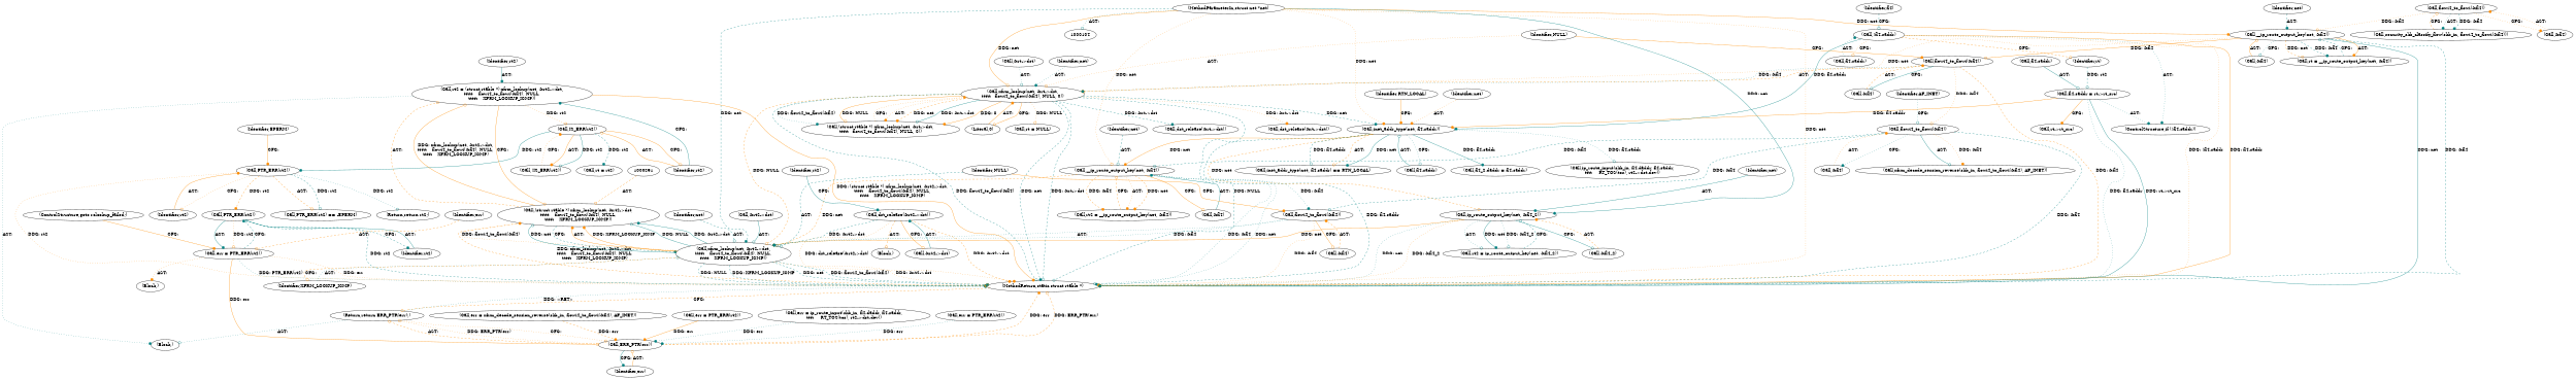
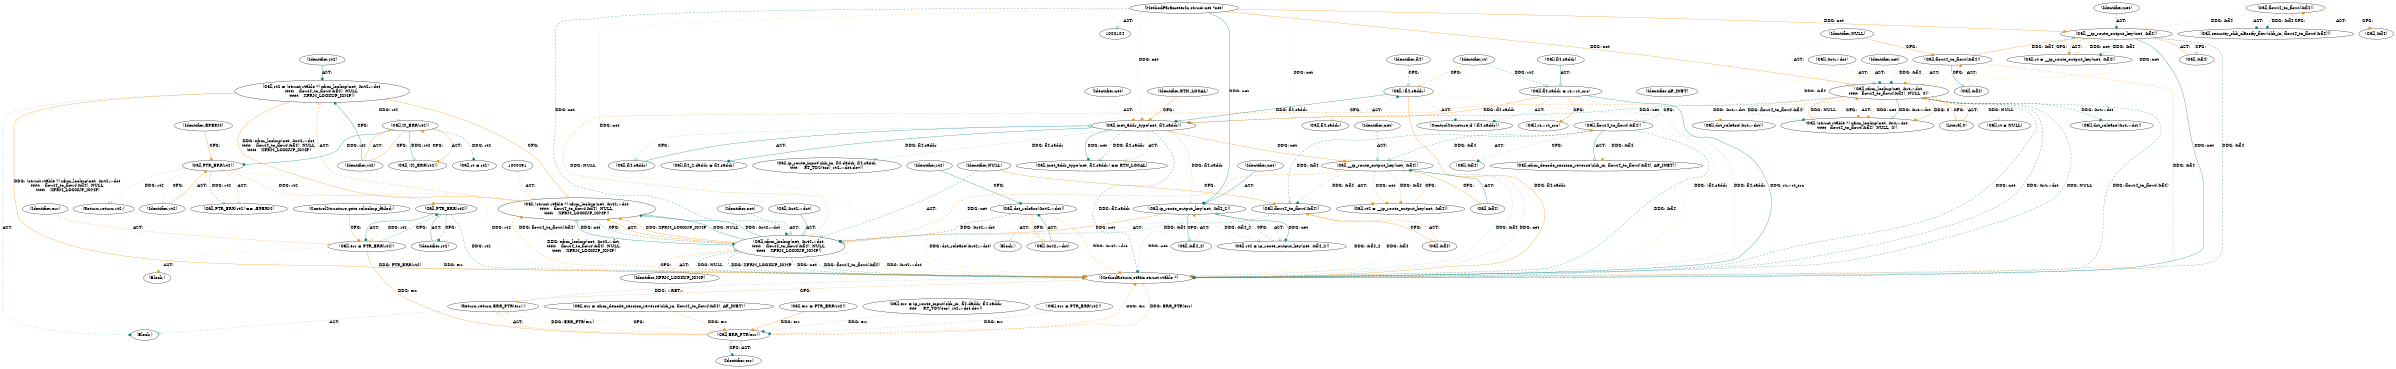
  digraph {
    edge [arrowhead=dot color=darkorange style=dotted]
    n1 [label="(Call,PTR_ERR(rt2))"]
    n2 [label="(Call,err = PTR_ERR(rt2))"]
    n3 [label="(Identifier,rt2)"]
    n4 [label="(MethodReturn,static struct rtable *)"]
    n5 [label="(Call,ERR_PTR(err))"]
    n6 [label="(Block,)"]
    n7 [label="(Return,return ERR_PTR(err);)"]
    n8 [label="(Call,PTR_ERR(rt2))"]
    n9 [label="(Call,PTR_ERR(rt2) == -EPERM)"]
    n10 [label="(Return,return rt2;)"]
    n11 [label="(Identifier,rt2)"]
    n12 [label="(Call,IS_ERR(rt2))"]
    n13 [label="(Call,!IS_ERR(rt2))"]
    n14 [label="(Identifier,rt2)"]
    n15 [label="(Call,rt = rt2)"]
    n16 [label="(Call,rt2 = (struct rtable *) xfrm_lookup(net, &rt2->dst,\n\t\t\t\t\t    flowi4_to_flowi(&fl4), NULL,\n\t\t\t\t\t    XFRM_LOOKUP_ICMP))"]
    n17 [label="(Call,(struct rtable *) xfrm_lookup(net, &rt2->dst,\n\t\t\t\t\t    flowi4_to_flowi(&fl4), NULL,\n\t\t\t\t\t    XFRM_LOOKUP_ICMP))"]
    n18 [label="(Block,)"]
    n19 [label="(Call,xfrm_lookup(net, &rt2->dst,\n\t\t\t\t\t    flowi4_to_flowi(&fl4), NULL,\n\t\t\t\t\t    XFRM_LOOKUP_ICMP))"]
    n20 [label="(Identifier,XFRM_LOOKUP_ICMP)"]
    n21 [label="(Call,ip_route_output_key(net, &fl4_2))"]
    n22 [label="(Call,rt2 = ip_route_output_key(net, &fl4_2))"]
    n23 [label="(Call,&fl4_2)"]
    n24 [label="(Call,inet_addr_type(net, fl4.saddr))"]
    n25 [label="(Call,__ip_route_output_key(net, &fl4))"]
    n26 [label="(Call,inet_addr_type(net, fl4.saddr) == RTN_LOCAL)"]
    n27 [label="(Call,fl4.saddr)"]
    n28 [label="(Call,fl4_2.daddr = fl4.saddr)"]
    n29 [label="(Call,ip_route_input(skb_in, fl4.daddr, fl4.saddr,\n\t\t\t\t     RT_TOS(tos), rt2->dst.dev))"]
    n30 [label="(Call,flowi4_to_flowi(&fl4))"]
    n31 [label="(Call,rt2 = __ip_route_output_key(net, &fl4))"]
    n32 [label="(Call,&fl4)"]
    n33 [label="(Call,xfrm_lookup(net, &rt->dst,\n\t\t\t\t\t   flowi4_to_flowi(&fl4), NULL, 0))"]
    n34 [label="(Call,dst_release(&rt->dst))"]
    n35 [label="(Call,dst_release(&rt->dst))"]
    n36 [label="(Call,(struct rtable *) xfrm_lookup(net, &rt->dst,\n\t\t\t\t\t   flowi4_to_flowi(&fl4), NULL, 0))"]
    n37 [label="(Literal,0)"]
    n38 [label="(Call,rt = NULL)"]
    n39 [label="(Call,__ip_route_output_key(net, &fl4))"]
    n40 [label="(Call,flowi4_to_flowi(&fl4))"]
    n41 [label="(Call,&fl4)"]
    n42 [label="(Call,rt = __ip_route_output_key(net, &fl4))"]
    n43 [label="(Call,flowi4_to_flowi(&fl4))"]
    n44 [label="(Call,&fl4)"]
    n45 [label="(MethodParameterIn,struct net *net)"]
    1000104
    n47 [label="(Call,flowi4_to_flowi(&fl4))"]
    n48 [label="(Call,&fl4)"]
    n49 [label="(Call,security_skb_classify_flow(skb_in, flowi4_to_flowi(&fl4)))"]
    n50 [label="(Call,xfrm_decode_session_reverse(skb_in, flowi4_to_flowi(&fl4), AF_INET))"]
    n51 [label="(Call,&fl4)"]
    n52 [label="(Call,!fl4.saddr)"]
    n53 [label="(Call,fl4.saddr)"]
    n54 [label="(ControlStructure,if (!fl4.saddr))"]
    n55 [label="(Call,fl4.saddr = rt->rt_src)"]
    n56 [label="(Call,rt->rt_src)"]
    n57 [label="(Call,&fl4)"]
    n58 [label="(Call,dst_release(&rt2->dst))"]
    n59 [label="(Block,)"]
    n60 [label="(Call,&rt2->dst)"]
    n61 [label="(Identifier,err)"]
    n62 [label="(ControlStructure,goto relookup_failed;)"]
    n63 [label="(Identifier,EPERM)"]
    n64 [label="(Identifier,rt2)"]
    n65 [label="(Call,fl4.saddr)"]
    n66 [label="(Call,&rt->dst)"]
    n67 [label="(Identifier,rt)"]
    n68 [label="(Identifier,net)"]
    n69 [label="(Identifier,RTN_LOCAL)"]
    n70 [label="(Identifier,fl4)"]
    n71 [label="(Identifier,net)"]
    n72 [label="(Identifier,err)"]
    n73 [label="(Call,err = xfrm_decode_session_reverse(skb_in, flowi4_to_flowi(&fl4), AF_INET))"]
    n74 [label="(Identifier,AF_INET)"]
    n75 [label="(Identifier,net)"]
    n76 [label="(Identifier,rt2)"]
    n77 [label="(Call,err = PTR_ERR(rt2))"]
    n78 [label="(Identifier,net)"]
    n79 [label="(Call,&rt2->dst)"]
    n80 [label="(Identifier,NULL)"]
    n81 [label="(Call,err = ip_route_input(skb_in, fl4.daddr, fl4.saddr,\n\t\t\t\t     RT_TOS(tos), rt2->dst.dev))"]
    n82 [label="(Identifier,NULL)"]
    n83 [label="(Call,err = PTR_ERR(rt2))"]
    n84 [label="(Identifier,net)"]
    n85 [label="(Identifier,net)"]
    1000291
    n1 -> n2 [color=teal label="AST: " style=solid]
    n1 -> n2 [arrowhead=odot label="DDG: rt2"]
    n1 -> n3 [color=teal label="CFG: " style=dashed]
    n1 -> n4 [arrowhead=odot color=teal label="DDG: rt2" style=dashed]
    n2 -> n1 [color=teal label="CFG: " style=dashed]
    n2 -> n4 [arrowhead=odot label="DDG: err"]
    n2 -> n4 [arrowhead=odot color=teal label="DDG: PTR_ERR(rt2)"]
    n2 -> n5 [arrowhead=odot label="DDG: err" style=solid]
    n2 -> n6 [label="AST: "]
    n3 -> n1 [arrowhead=odot color=teal label="AST: " style=solid]
    n4 -> n7 [arrowhead=odot label="CFG: " style=dashed]
    n5 -> n4 [label="DDG: err" style=dashed]
    n5 -> n4 [arrowhead=odot label="DDG: ERR_PTR(err)" style=dashed]
    n5 -> n7 [arrowhead=odot label="AST: " style=dashed]
    n5 -> n7 [arrowhead=odot label="DDG: ERR_PTR(err)"]
    n5 -> n61 [color=teal label="CFG: " style=solid]
    n7 -> n4 [arrowhead=odot color=teal label="DDG: <RET>"]
    n7 -> n5 [arrowhead=odot label="CFG: "]
    n7 -> n18 [arrowhead=odot color=teal label="AST: "]
    n8 -> n1 [label="DDG: rt2" style=dashed]
    n8 -> n4 [arrowhead=odot label="DDG: rt2"]
    n8 -> n9 [arrowhead=odot label="AST: " style=dashed]
    n8 -> n9 [arrowhead=odot color=teal label="DDG: rt2" style=dashed]
    n8 -> n10 [arrowhead=odot color=teal label="DDG: rt2"]
    n8 -> n11 [arrowhead=odot label="CFG: "]
    n11 -> n8 [label="AST: " style=solid]
    n12 -> n8 [color=teal label="DDG: rt2" style=solid]
    n12 -> n13 [label="AST: " style=solid]
    n12 -> n13 [arrowhead=odot color=teal label="DDG: rt2" style=solid]
    n12 -> n14 [arrowhead=odot label="CFG: " style=solid]
    n12 -> n15 [color=teal label="DDG: rt2" style=dashed]
    n13 -> n12 [label="CFG: "]
    n14 -> n12 [arrowhead=odot label="AST: " style=solid]
    n14 -> n16 [color=teal label="CFG: " style=solid]
    n16 -> n4 [label="DDG: (struct rtable *) xfrm_lookup(net, &rt2->dst,\n\t\t\t\t\t    flowi4_to_flowi(&fl4), NULL,\n\t\t\t\t\t    XFRM_LOOKUP_ICMP)" style=solid]
    n16 -> n12 [arrowhead=odot label="DDG: rt2"]
    n16 -> n17 [arrowhead=odot label="CFG: " style=solid]
    n16 -> n18 [color=teal label="AST: "]
    n17 -> n4 [label="DDG: xfrm_lookup(net, &rt2->dst,\n\t\t\t\t\t    flowi4_to_flowi(&fl4), NULL,\n\t\t\t\t\t    XFRM_LOOKUP_ICMP)" style=dashed]
    n17 -> n16 [arrowhead=odot label="AST: " style=dashed]
    n17 -> n16 [arrowhead=odot label="DDG: xfrm_lookup(net, &rt2->dst,\n\t\t\t\t\t    flowi4_to_flowi(&fl4), NULL,\n\t\t\t\t\t    XFRM_LOOKUP_ICMP)" style=solid]
    n17 -> n19 [color=teal label="CFG: " style=dashed]
    n19 -> n4 [color=teal label="DDG: net" style=dashed]
    n19 -> n4 [color=teal label="DDG: flowi4_to_flowi(&fl4)" style=dashed]
    n19 -> n4 [arrowhead=odot label="DDG: &rt2->dst"]
    n19 -> n4 [arrowhead=odot color=teal label="DDG: NULL" style=dashed]
    n19 -> n4 [arrowhead=odot color=teal label="DDG: XFRM_LOOKUP_ICMP" style=dashed]
    n19 -> n17 [label="AST: " style=solid]
    n19 -> n17 [label="DDG: XFRM_LOOKUP_ICMP" style=solid]
    n19 -> n17 [arrowhead=odot color=teal label="DDG: NULL" style=solid]
    n19 -> n17 [color=teal label="DDG: &rt2->dst" style=solid]
    n19 -> n17 [label="DDG: flowi4_to_flowi(&fl4)"]
    n19 -> n17 [arrowhead=odot color=teal label="DDG: net" style=solid]
    n19 -> n20 [arrowhead=odot label="CFG: " style=dashed]
    n20 -> n19 [arrowhead=odot color=teal label="AST: "]
    n21 -> n4 [arrowhead=odot color=teal label="DDG: net"]
    n21 -> n4 [label="DDG: &fl4_2"]
    n21 -> n19 [label="DDG: net" style=solid]
    n21 -> n22 [arrowhead=odot color=teal label="AST: "]
    n21 -> n22 [color=teal label="DDG: net" style=solid]
    n21 -> n22 [arrowhead=odot color=teal label="DDG: &fl4_2"]
    n21 -> n23 [arrowhead=odot color=teal label="CFG: " style=solid]
    n22 -> n21 [arrowhead=odot color=teal label="CFG: " style=dashed]
    n23 -> n21 [label="AST: " style=dashed]
    n24 -> n4 [color=teal label="DDG: fl4.saddr" style=dashed]
-   n24 -> n21 [arrowhead=odot label="DDG: net" style=dashed]
+   n24 -> n21 [arrowhead=odot label="DDG: fl4.saddr" style=dashed]
    n24 -> n25 [label="DDG: net" style=solid]
    n24 -> n26 [arrowhead=odot label="AST: " style=dashed]
    n24 -> n26 [color=teal label="DDG: net" style=solid]
    n24 -> n26 [arrowhead=odot color=teal label="DDG: fl4.saddr" style=dashed]
    n24 -> n27 [arrowhead=odot color=teal label="CFG: "]
    n24 -> n28 [color=teal label="DDG: fl4.saddr" style=solid]
    n24 -> n29 [arrowhead=odot color=teal label="DDG: fl4.saddr"]
    n25 -> n4 [arrowhead=odot color=teal label="DDG: &fl4"]
    n25 -> n4 [arrowhead=odot color=teal label="DDG: net"]
    n25 -> n19 [arrowhead=odot label="DDG: net" style=dashed]
    n25 -> n30 [color=teal label="DDG: &fl4"]
    n25 -> n31 [label="AST: "]
    n25 -> n31 [label="DDG: net" style=dashed]
    n25 -> n31 [label="DDG: &fl4" style=dashed]
    n25 -> n32 [arrowhead=odot label="CFG: " style=solid]
    n27 -> n24 [arrowhead=odot color=teal label="AST: " style=solid]
    n30 -> n4 [label="DDG: &fl4"]
    n30 -> n19 [color=teal label="AST: "]
    n30 -> n19 [color=teal label="DDG: &fl4"]
    n30 -> n57 [arrowhead=odot label="CFG: " style=solid]
    n31 -> n25 [arrowhead=odot label="CFG: " style=dashed]
    n32 -> n25 [color=teal label="AST: " style=solid]
    n33 -> n4 [arrowhead=odot color=teal label="DDG: flowi4_to_flowi(&fl4)" style=dashed]
    n33 -> n4 [color=teal label="DDG: net" style=dashed]
    n33 -> n4 [arrowhead=odot color=teal label="DDG: &rt->dst" style=dashed]
    n33 -> n4 [arrowhead=odot color=teal label="DDG: NULL" style=dashed]
    n33 -> n19 [arrowhead=odot label="DDG: NULL" style=dashed]
    n33 -> n24 [color=teal label="DDG: net" style=dashed]
    n33 -> n34 [color=teal label="DDG: &rt->dst" style=dashed]
    n33 -> n35 [label="DDG: &rt->dst"]
    n33 -> n36 [label="AST: "]
    n33 -> n36 [label="DDG: net" style=dashed]
    n33 -> n36 [arrowhead=odot color=teal label="DDG: &rt->dst" style=solid]
    n33 -> n36 [label="DDG: 0" style=solid]
    n33 -> n36 [color=teal label="DDG: flowi4_to_flowi(&fl4)"]
    n33 -> n36 [arrowhead=odot label="DDG: NULL" style=solid]
    n33 -> n37 [arrowhead=odot label="CFG: " style=solid]
    n33 -> n38 [arrowhead=odot label="DDG: NULL"]
    n36 -> n33 [label="CFG: "]
    n37 -> n33 [label="AST: " style=solid]
    n39 -> n4 [arrowhead=odot color=teal label="DDG: net" style=solid]
    n39 -> n4 [color=teal label="DDG: &fl4" style=dashed]
    n39 -> n33 [arrowhead=odot label="DDG: net"]
    n39 -> n40 [arrowhead=odot label="DDG: &fl4" style=solid]
    n39 -> n41 [arrowhead=odot color=teal label="CFG: "]
    n39 -> n42 [label="AST: " style=solid]
    n39 -> n42 [arrowhead=odot label="DDG: net" style=dashed]
    n39 -> n42 [color=teal label="DDG: &fl4" style=dashed]
    n40 -> n4 [arrowhead=odot label="DDG: &fl4" style=dashed]
    n40 -> n33 [label="AST: " style=dashed]
    n40 -> n33 [color=teal label="DDG: &fl4"]
    n40 -> n43 [arrowhead=odot label="DDG: &fl4"]
    n40 -> n44 [arrowhead=odot color=teal label="CFG: " style=solid]
    n41 -> n39 [arrowhead=odot label="AST: " style=solid]
    n42 -> n39 [arrowhead=odot color=teal label="CFG: " style=dashed]
    n43 -> n4 [color=teal label="DDG: &fl4" style=dashed]
    n43 -> n25 [arrowhead=odot color=teal label="DDG: &fl4" style=dashed]
    n43 -> n30 [arrowhead=odot color=teal label="DDG: &fl4" style=dashed]
    n43 -> n50 [arrowhead=odot color=teal label="AST: " style=solid]
    n43 -> n50 [label="DDG: &fl4"]
    n43 -> n51 [color=teal label="CFG: "]
    n44 -> n40 [label="AST: " style=dashed]
    n45 -> n4 [label="DDG: net"]
    n45 -> n19 [color=teal label="DDG: net" style=dashed]
    n45 -> n21 [color=teal label="DDG: net" style=solid]
    n45 -> n24 [label="DDG: net"]
    n45 -> n25 [arrowhead=odot label="DDG: net"]
    n45 -> n33 [arrowhead=odot label="DDG: net" style=solid]
    n45 -> n39 [label="DDG: net" style=solid]
    n45 -> 1000104 [arrowhead=odot color=teal label="AST: "]
    n47 -> n39 [arrowhead=odot label="DDG: &fl4"]
    n47 -> n48 [label="CFG: "]
    n47 -> n49 [color=teal label="AST: "]
    n47 -> n49 [color=teal label="DDG: &fl4" style=dashed]
    n48 -> n47 [label="AST: "]
    n49 -> n47 [arrowhead=odot label="CFG: " style=dashed]
    n51 -> n43 [label="AST: "]
    n52 -> n4 [label="DDG: !fl4.saddr"]
    n52 -> n4 [arrowhead=odot label="DDG: fl4.saddr" style=solid]
    n52 -> n24 [color=teal label="DDG: fl4.saddr" style=solid]
    n52 -> n53 [arrowhead=odot label="CFG: "]
    n52 -> n54 [color=teal label="AST: "]
    n53 -> n52 [color=teal label="AST: "]
    n55 -> n4 [arrowhead=odot color=teal label="DDG: fl4.saddr"]
    n55 -> n4 [color=teal label="DDG: rt->rt_src" style=solid]
    n55 -> n24 [label="DDG: fl4.saddr" style=solid]
    n55 -> n54 [color=teal label="AST: "]
    n55 -> n56 [label="CFG: " style=solid]
    n57 -> n30 [label="AST: " style=dashed]
    n58 -> n4 [label="DDG: &rt2->dst" style=dashed]
    n58 -> n4 [label="DDG: dst_release(&rt2->dst)"]
    n58 -> n19 [arrowhead=odot color=teal label="DDG: &rt2->dst" style=dashed]
    n58 -> n59 [arrowhead=odot label="AST: " style=dashed]
    n58 -> n60 [arrowhead=odot label="CFG: " style=solid]
    n60 -> n58 [color=teal label="AST: " style=solid]
    n61 -> n5 [arrowhead=odot label="AST: " style=solid]
    n62 -> n2 [label="CFG: " style=solid]
    n63 -> n8 [label="CFG: " style=solid]
    n64 -> n58 [color=teal label="CFG: " style=solid]
    n65 -> n55 [arrowhead=odot color=teal label="AST: " style=solid]
    n66 -> n33 [arrowhead=odot color=teal label="AST: "]
-   n52 -> n67 [arrowhead=odot label="CFG: " style=dashed]
+   n67 -> n52 [arrowhead=odot label="CFG: " style=dashed]
    n67 -> n55 [arrowhead=odot color=teal label="DDG: rt2" style=dashed]
    n68 -> n25 [arrowhead=odot color=teal label="AST: " style=dashed]
    n69 -> n24 [label="CFG: " style=solid]
    n70 -> n52 [arrowhead=odot color=teal label="CFG: " style=dashed]
    n71 -> n39 [color=teal label="AST: " style=dashed]
    n72 -> n2 [arrowhead=odot label="AST: " style=dashed]
    n73 -> n5 [label="DDG: err" style=dashed]
    n74 -> n43 [arrowhead=odot color=teal label="CFG: "]
    n75 -> n21 [color=teal label="AST: " style=solid]
    n76 -> n16 [color=teal label="AST: " style=solid]
    n77 -> n5 [label="DDG: err" style=solid]
    n78 -> n33 [color=teal label="AST: "]
    n79 -> n19 [arrowhead=odot color=teal label="AST: " style=solid]
    n80 -> n33 [arrowhead=odot label="AST: "]
    n80 -> n40 [label="CFG: " style=solid]
    n81 -> n5 [color=teal label="DDG: err"]
    n82 -> n19 [arrowhead=odot color=teal label="AST: " style=dashed]
    n82 -> n30 [label="CFG: " style=solid]
    n83 -> n5 [color=teal label="DDG: err"]
    n84 -> n24 [label="AST: "]
    n85 -> n19 [arrowhead=odot color=teal label="AST: " style=dashed]
    1000291 -> n17 [arrowhead=odot label="AST: " style=dashed]
  }
